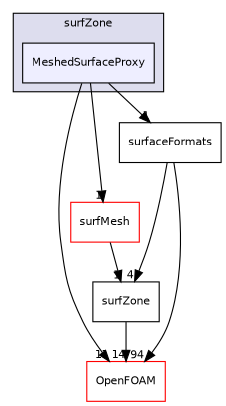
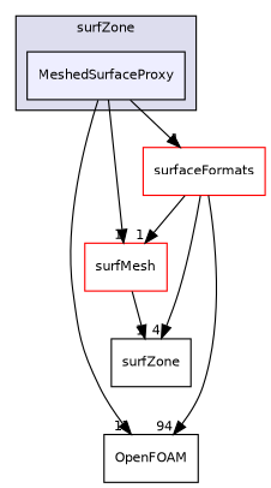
  digraph {
    compound=true
    node [fontname=Helvetica fontsize=10 shape=box color=red]
    edge [headlabel=1 labeldistance=1.5 labelfontname=Helvetica labelfontsize=10]
    n1 [fillcolor="#eeeeff" label=MeshedSurfaceProxy pencolor=black style=filled color=""]
    n2 [label=surfMesh]
-   n3 [label=OpenFOAM]
-   n4 [color=black label=surfaceFormats]
+   n3 [color=black label=OpenFOAM]
+   n4 [label=surfaceFormats]
    n5 [label=surfZone color=""]
    subgraph cluster_1 {
      bgcolor="#ddddee"
      fontname=Helvetica
      fontsize=10
      label=surfZone
      pencolor=black
      n1
    }
    n1 -> n2
    n1 -> n3 [headlabel=11]
    n1 -> n4
    n2 -> n5
+   n4 -> n2
    n4 -> n3 [headlabel=94]
    n4 -> n5 [headlabel=4]
-   n5 -> n3 [headlabel=14]
  }
